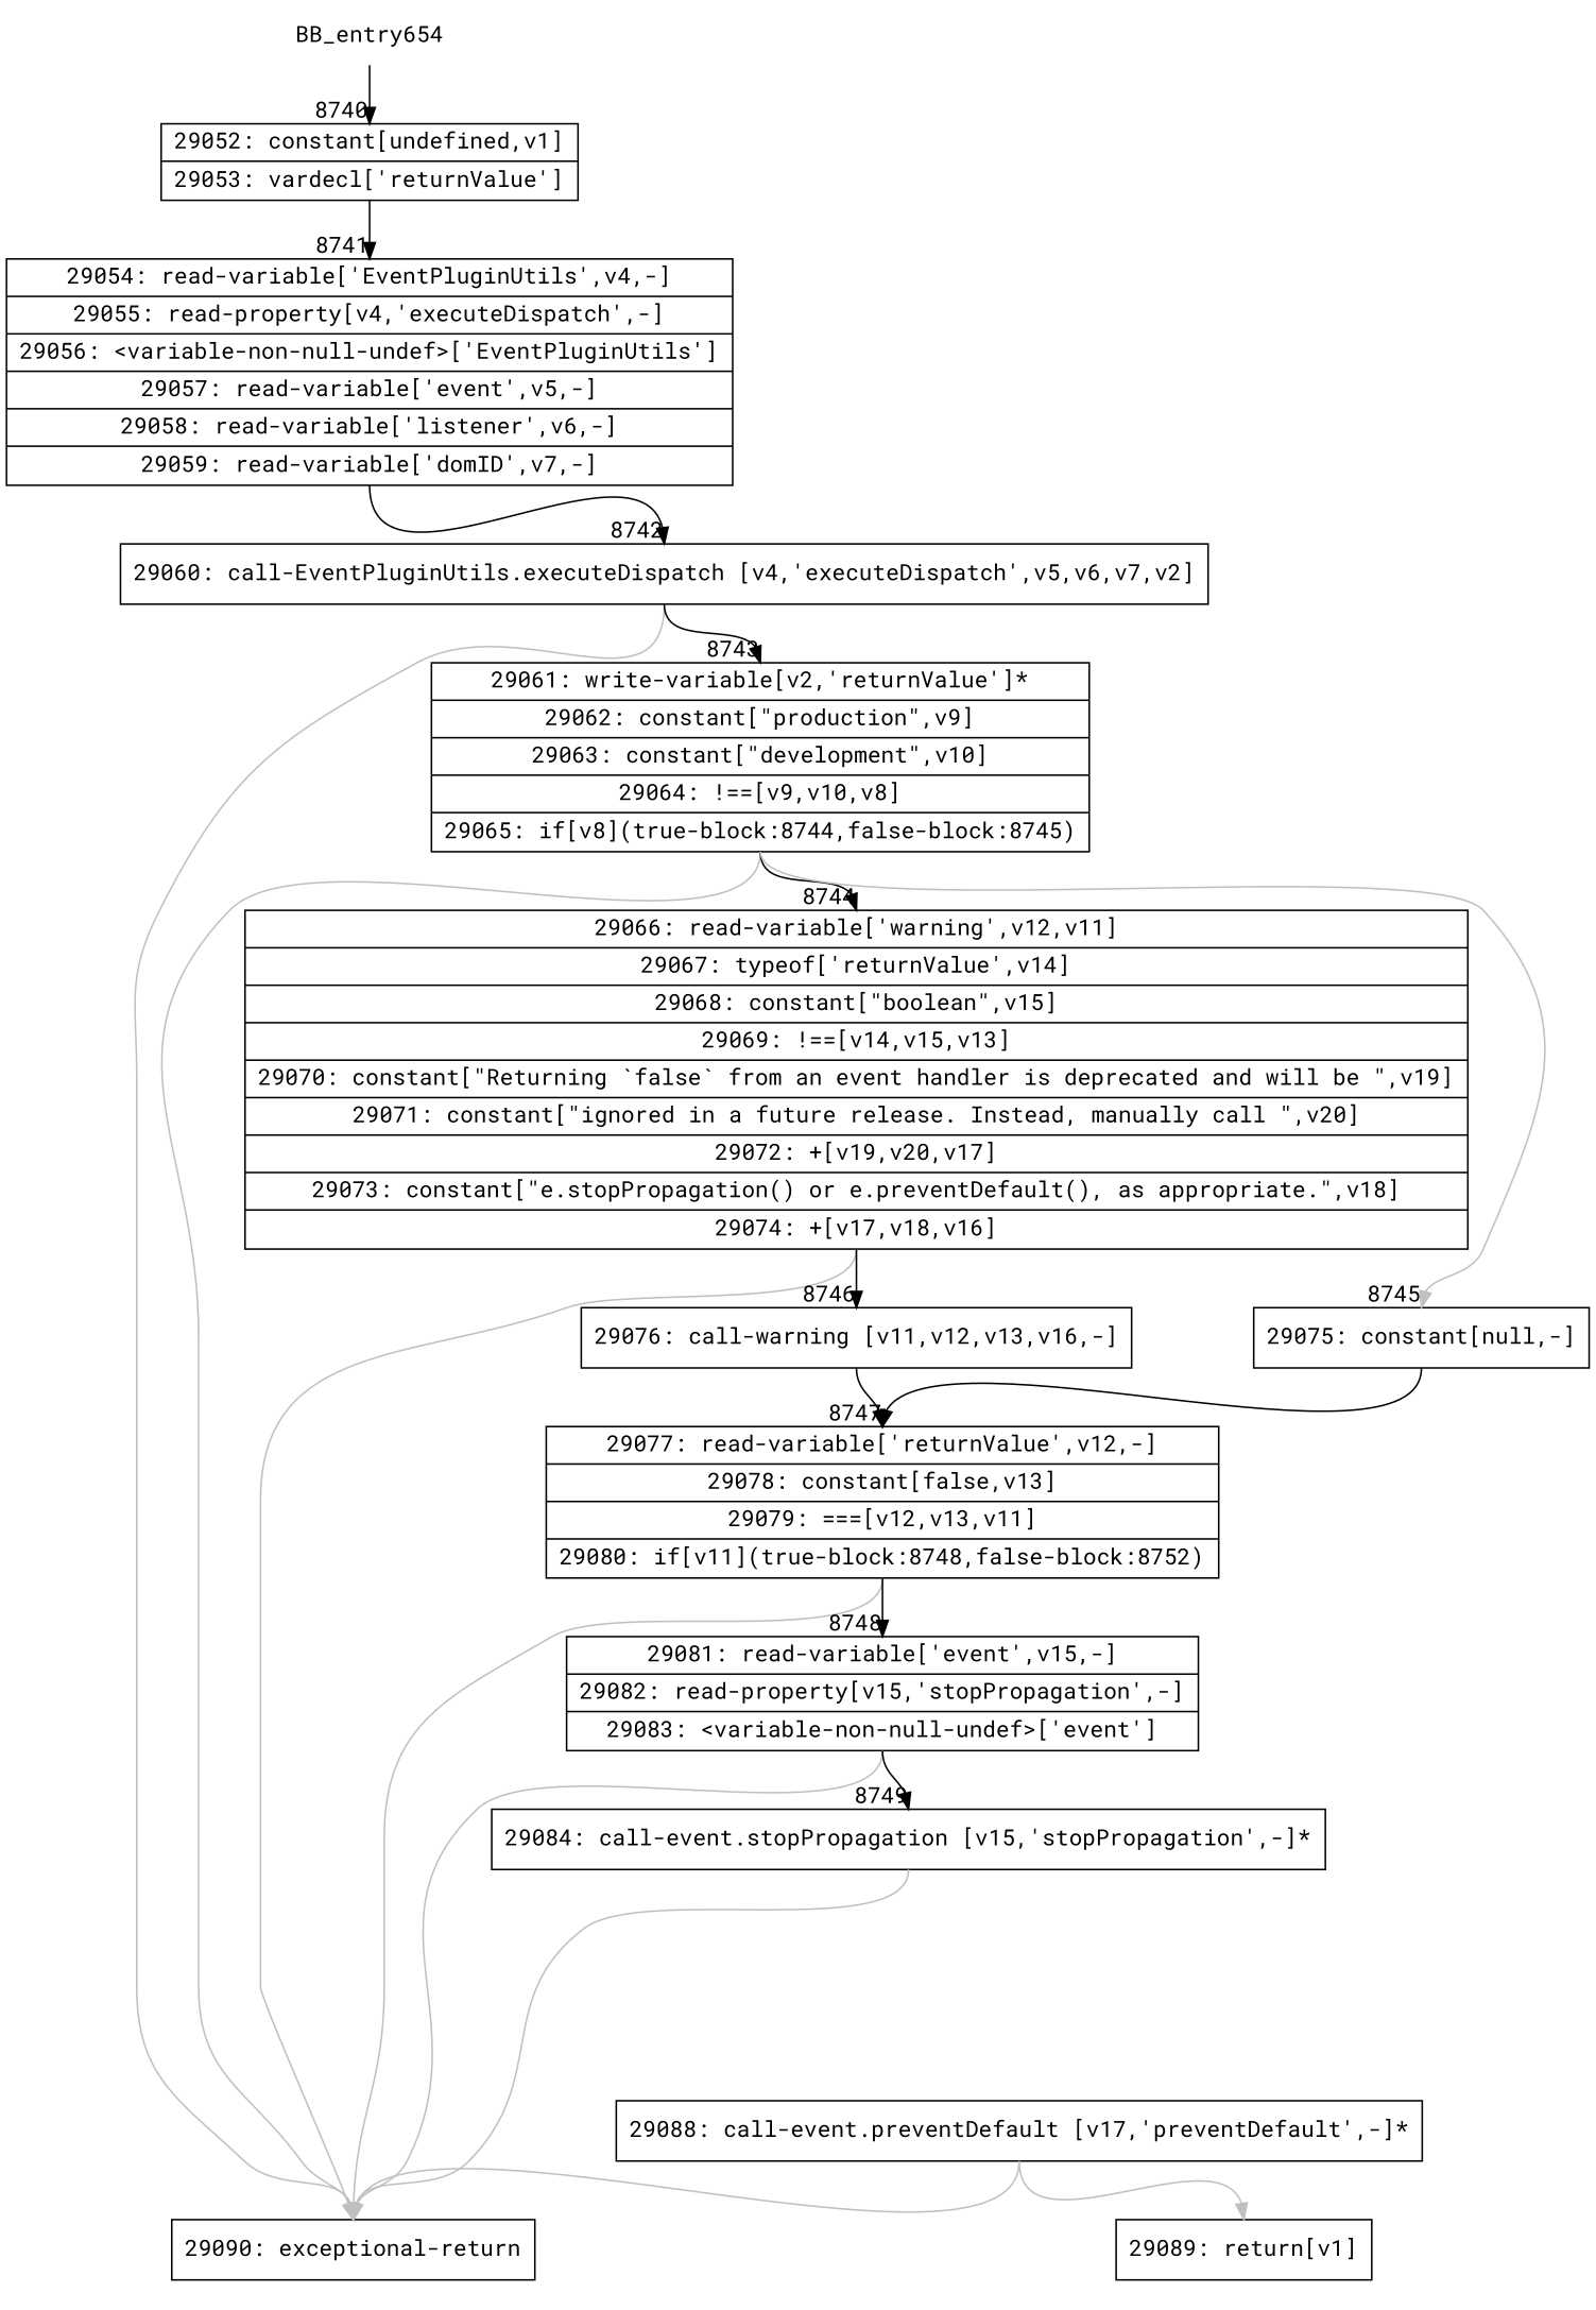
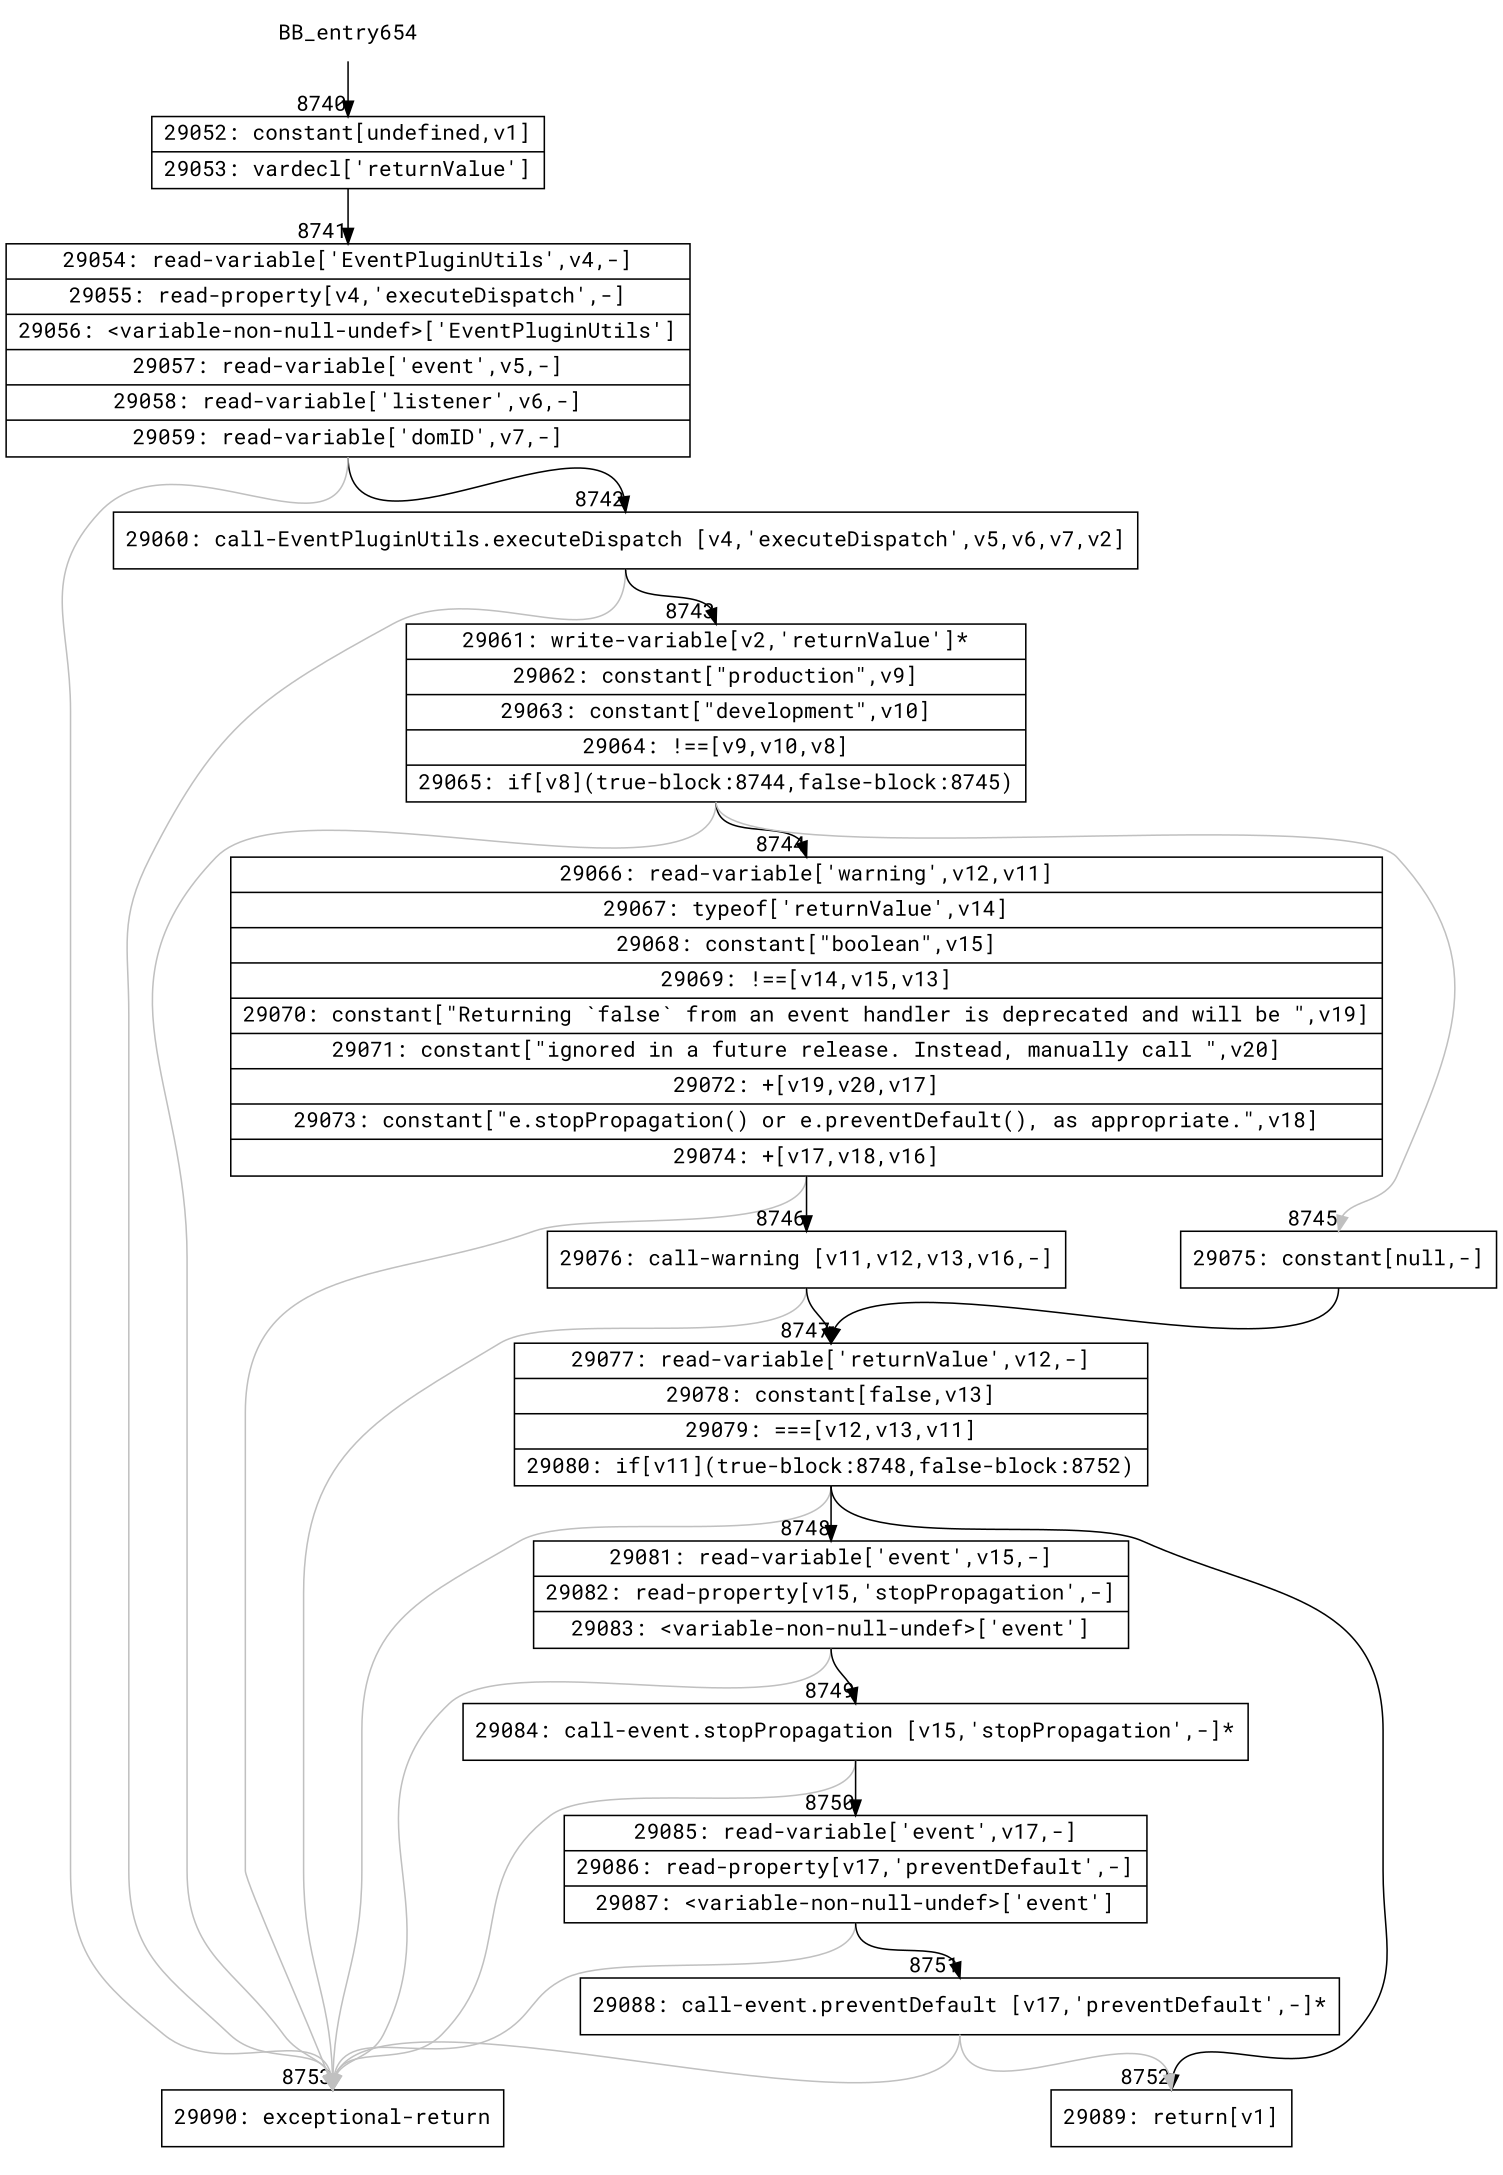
  digraph {
    fontname="Roboto Mono"
    rankdir=TD
    node [fontname="Roboto Mono" shape=record]
    edge [fontname="Roboto Mono" headport=n tailport=s]
    n1 [label=BB_entry654 shape=none]
    n2 [label="{29052: constant[undefined,v1]|29053: vardecl['returnValue']}"]
    n3 [label="{29054: read-variable['EventPluginUtils',v4,-]|29055: read-property[v4,'executeDispatch',-]|29056: \<variable-non-null-undef\>['EventPluginUtils']|29057: read-variable['event',v5,-]|29058: read-variable['listener',v6,-]|29059: read-variable['domID',v7,-]}"]
    n4 [label="{29060: call-EventPluginUtils.executeDispatch [v4,'executeDispatch',v5,v6,v7,v2]}"]
    n5 [label="{29090: exceptional-return}"]
    n6 [label="{29061: write-variable[v2,'returnValue']*|29062: constant[\"production\",v9]|29063: constant[\"development\",v10]|29064: !==[v9,v10,v8]|29065: if[v8](true-block:8744,false-block:8745)}"]
    n7 [label="{29066: read-variable['warning',v12,v11]|29067: typeof['returnValue',v14]|29068: constant[\"boolean\",v15]|29069: !==[v14,v15,v13]|29070: constant[\"Returning `false` from an event handler is deprecated and will be \",v19]|29071: constant[\"ignored in a future release. Instead, manually call \",v20]|29072: +[v19,v20,v17]|29073: constant[\"e.stopPropagation() or e.preventDefault(), as appropriate.\",v18]|29074: +[v17,v18,v16]}"]
    n8 [label="{29075: constant[null,-]}"]
    n9 [label="{29076: call-warning [v11,v12,v13,v16,-]}"]
    n10 [label="{29077: read-variable['returnValue',v12,-]|29078: constant[false,v13]|29079: ===[v12,v13,v11]|29080: if[v11](true-block:8748,false-block:8752)}"]
    n11 [label="{29081: read-variable['event',v15,-]|29082: read-property[v15,'stopPropagation',-]|29083: \<variable-non-null-undef\>['event']}"]
    n12 [label="{29089: return[v1]}"]
    n13 [label="{29084: call-event.stopPropagation [v15,'stopPropagation',-]*}"]
+   n14 [label="{29085: read-variable['event',v17,-]|29086: read-property[v17,'preventDefault',-]|29087: \<variable-non-null-undef\>['event']}"]
    n15 [label="{29088: call-event.preventDefault [v17,'preventDefault',-]*}"]
    n1 -> n2 [headlabel="    8740"]
    n2 -> n3 [headlabel="      8741"]
    n3 -> n4 [headlabel="      8742"]
+   n3 -> n5 [color=gray headlabel="      8753"]
    n4 -> n5 [color=gray]
    n4 -> n6 [headlabel="      8743"]
    n6 -> n5 [color=gray]
    n6 -> n7 [headlabel="      8744"]
    n6 -> n8 [color=gray headlabel="      8745"]
    n7 -> n5 [color=gray]
    n7 -> n9 [headlabel="      8746"]
    n8 -> n10 [headlabel="      8747"]
+   n9 -> n5 [color=gray]
    n9 -> n10
    n10 -> n5 [color=gray]
    n10 -> n11 [headlabel="      8748"]
+   n10 -> n12 [headlabel="      8752"]
    n11 -> n5 [color=gray]
    n11 -> n13 [headlabel="      8749"]
    n13 -> n5 [color=gray]
+   n13 -> n14 [headlabel="      8750"]
+   n14 -> n5 [color=gray]
+   n14 -> n15 [headlabel="      8751"]
    n15 -> n5 [color=gray]
    n15 -> n12 [color=gray]
  }
